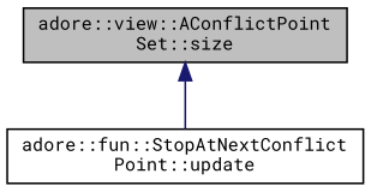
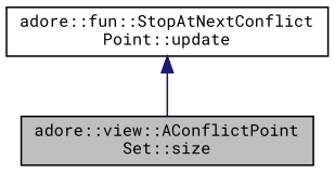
  digraph {
    rankdir=TB
    fontname="Roboto Mono"
    node [color=black fontname="Roboto Mono" fontsize=10 shape=record style=filled]
    n1 [fillcolor=grey75 fontcolor=black height=0.2 label="adore::view::AConflictPoint\lSet::size" width=0.4]
    n2 [fillcolor=white height=0.2 label="adore::fun::StopAtNextConflict\lPoint::update" width=0.4]
-   n1 -> n2 [color=midnightblue dir=back fontname="Roboto Mono" fontsize=10 labelfontname=Helvetica labelfontsize=10 style=solid]
+   n2 -> n1 [color=midnightblue dir=back fontname="Roboto Mono" fontsize=10 labelfontname=Helvetica labelfontsize=10 style=solid]
  }
